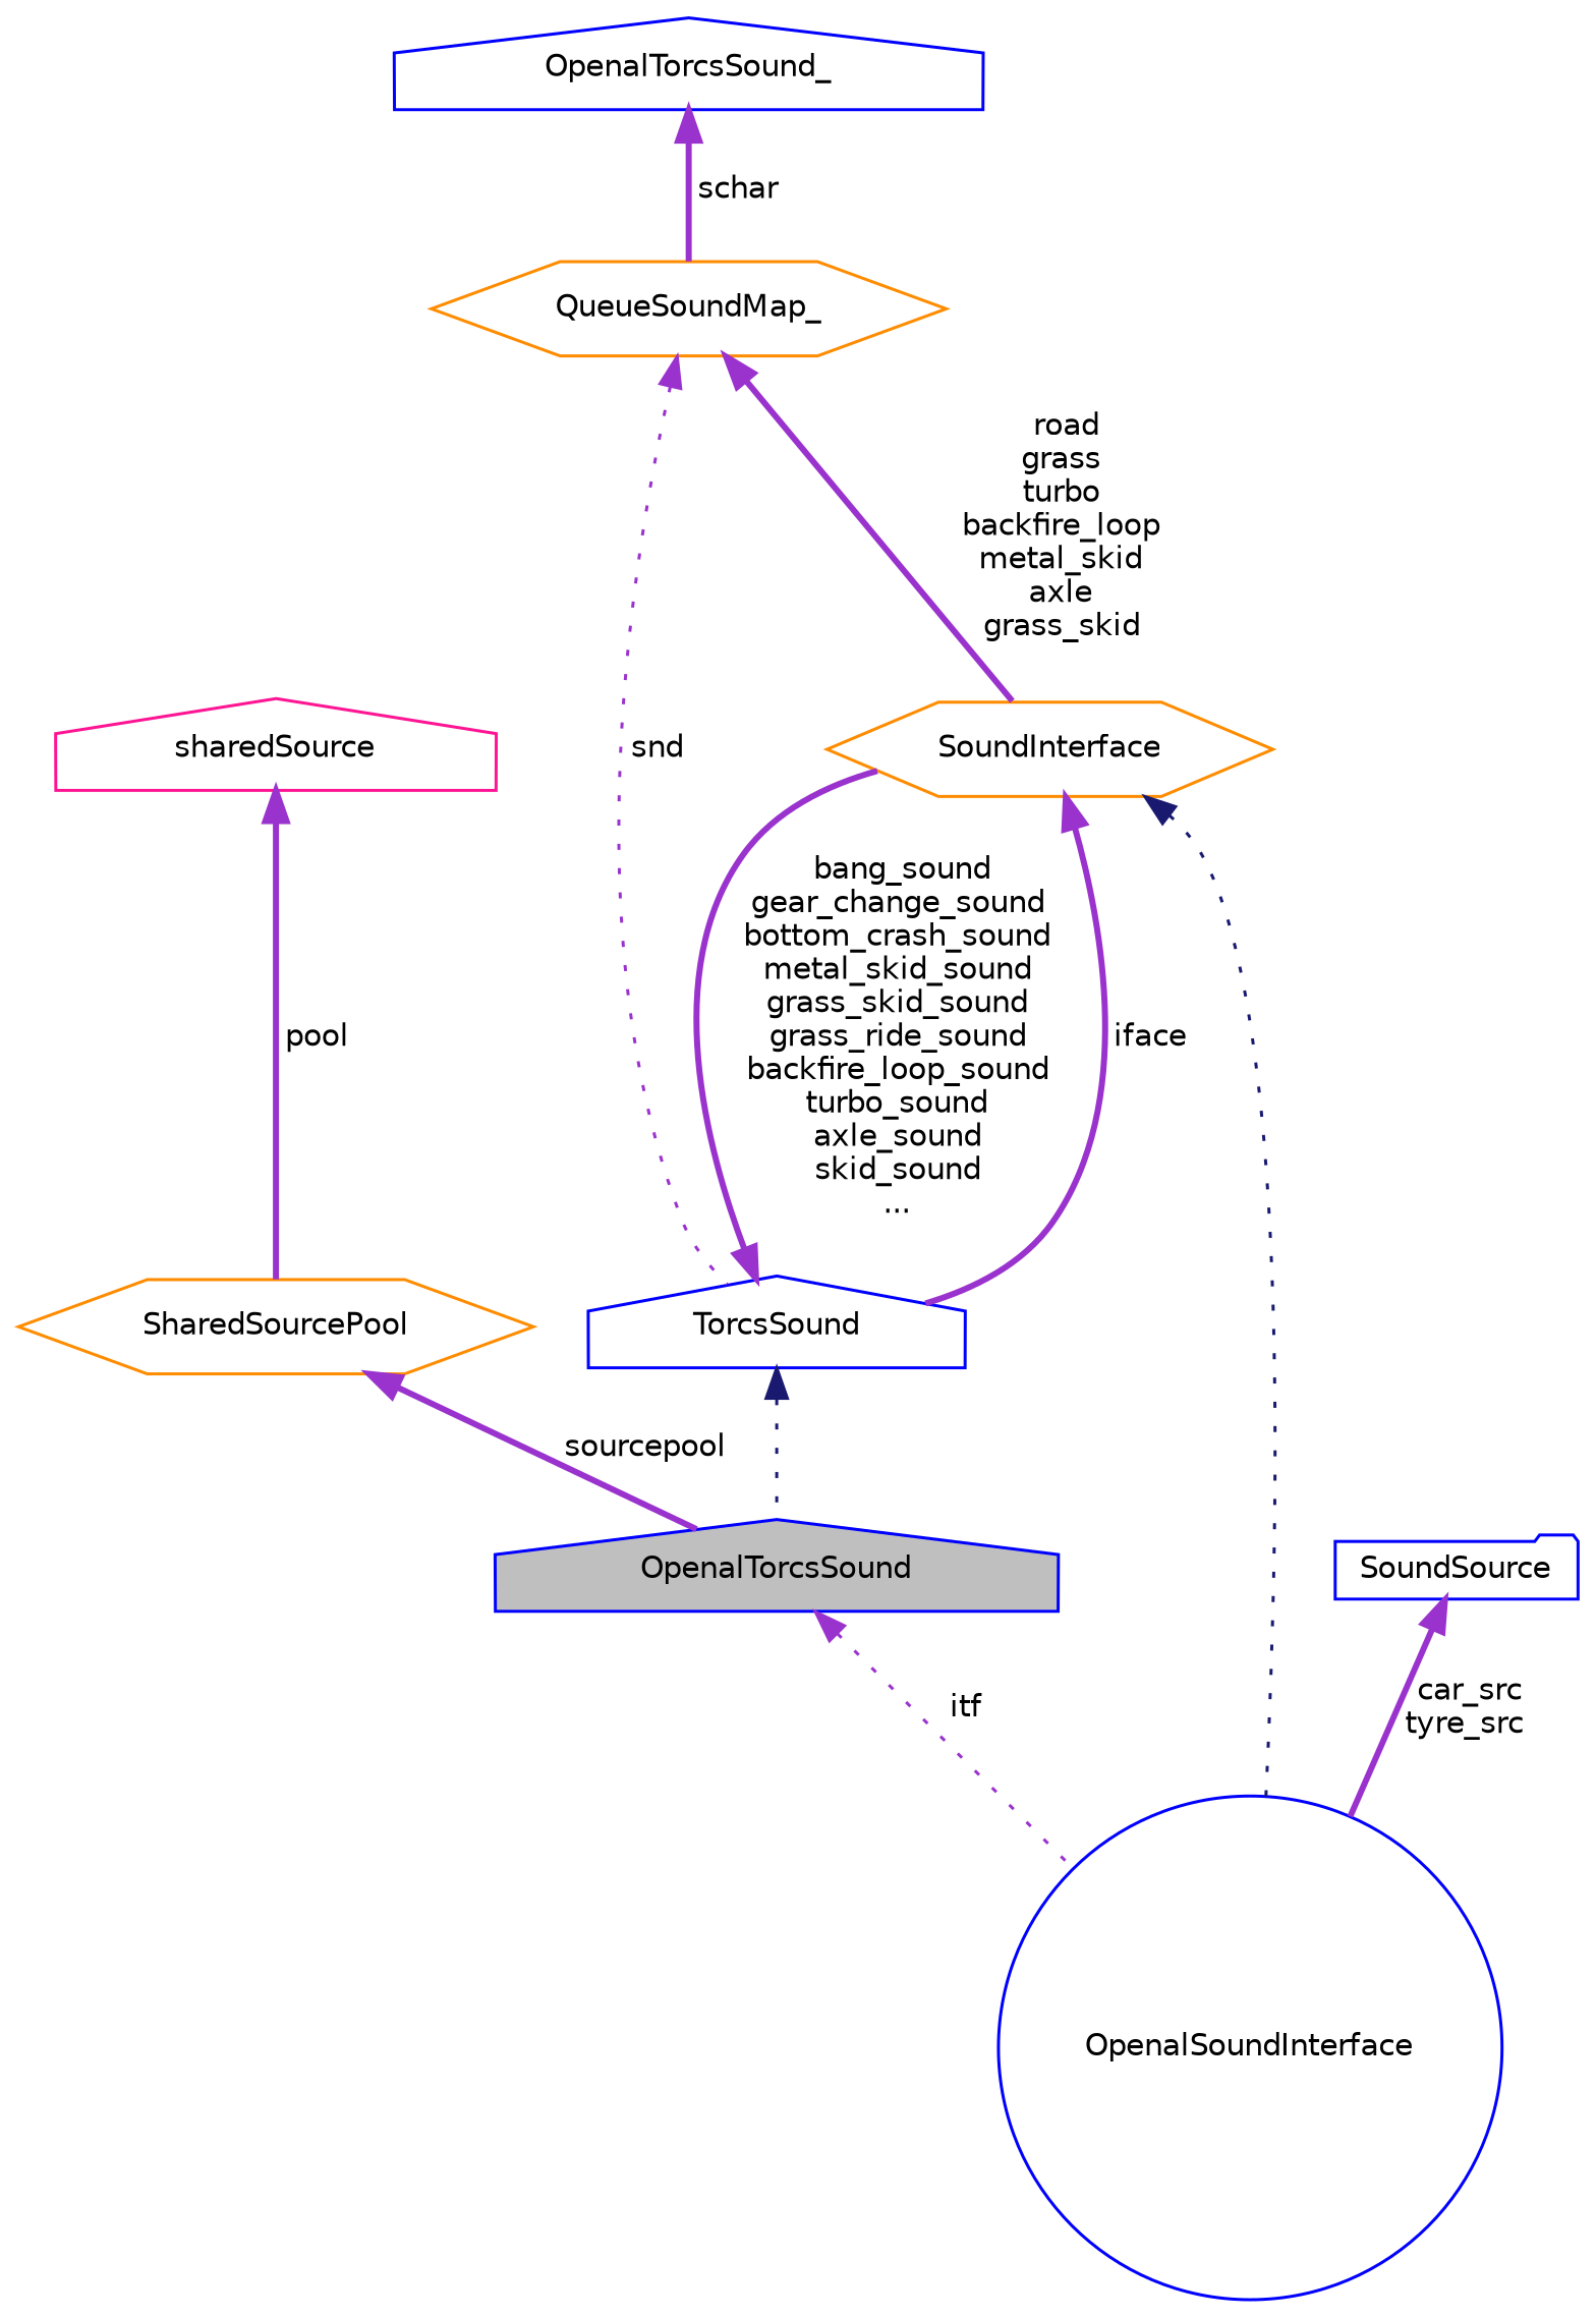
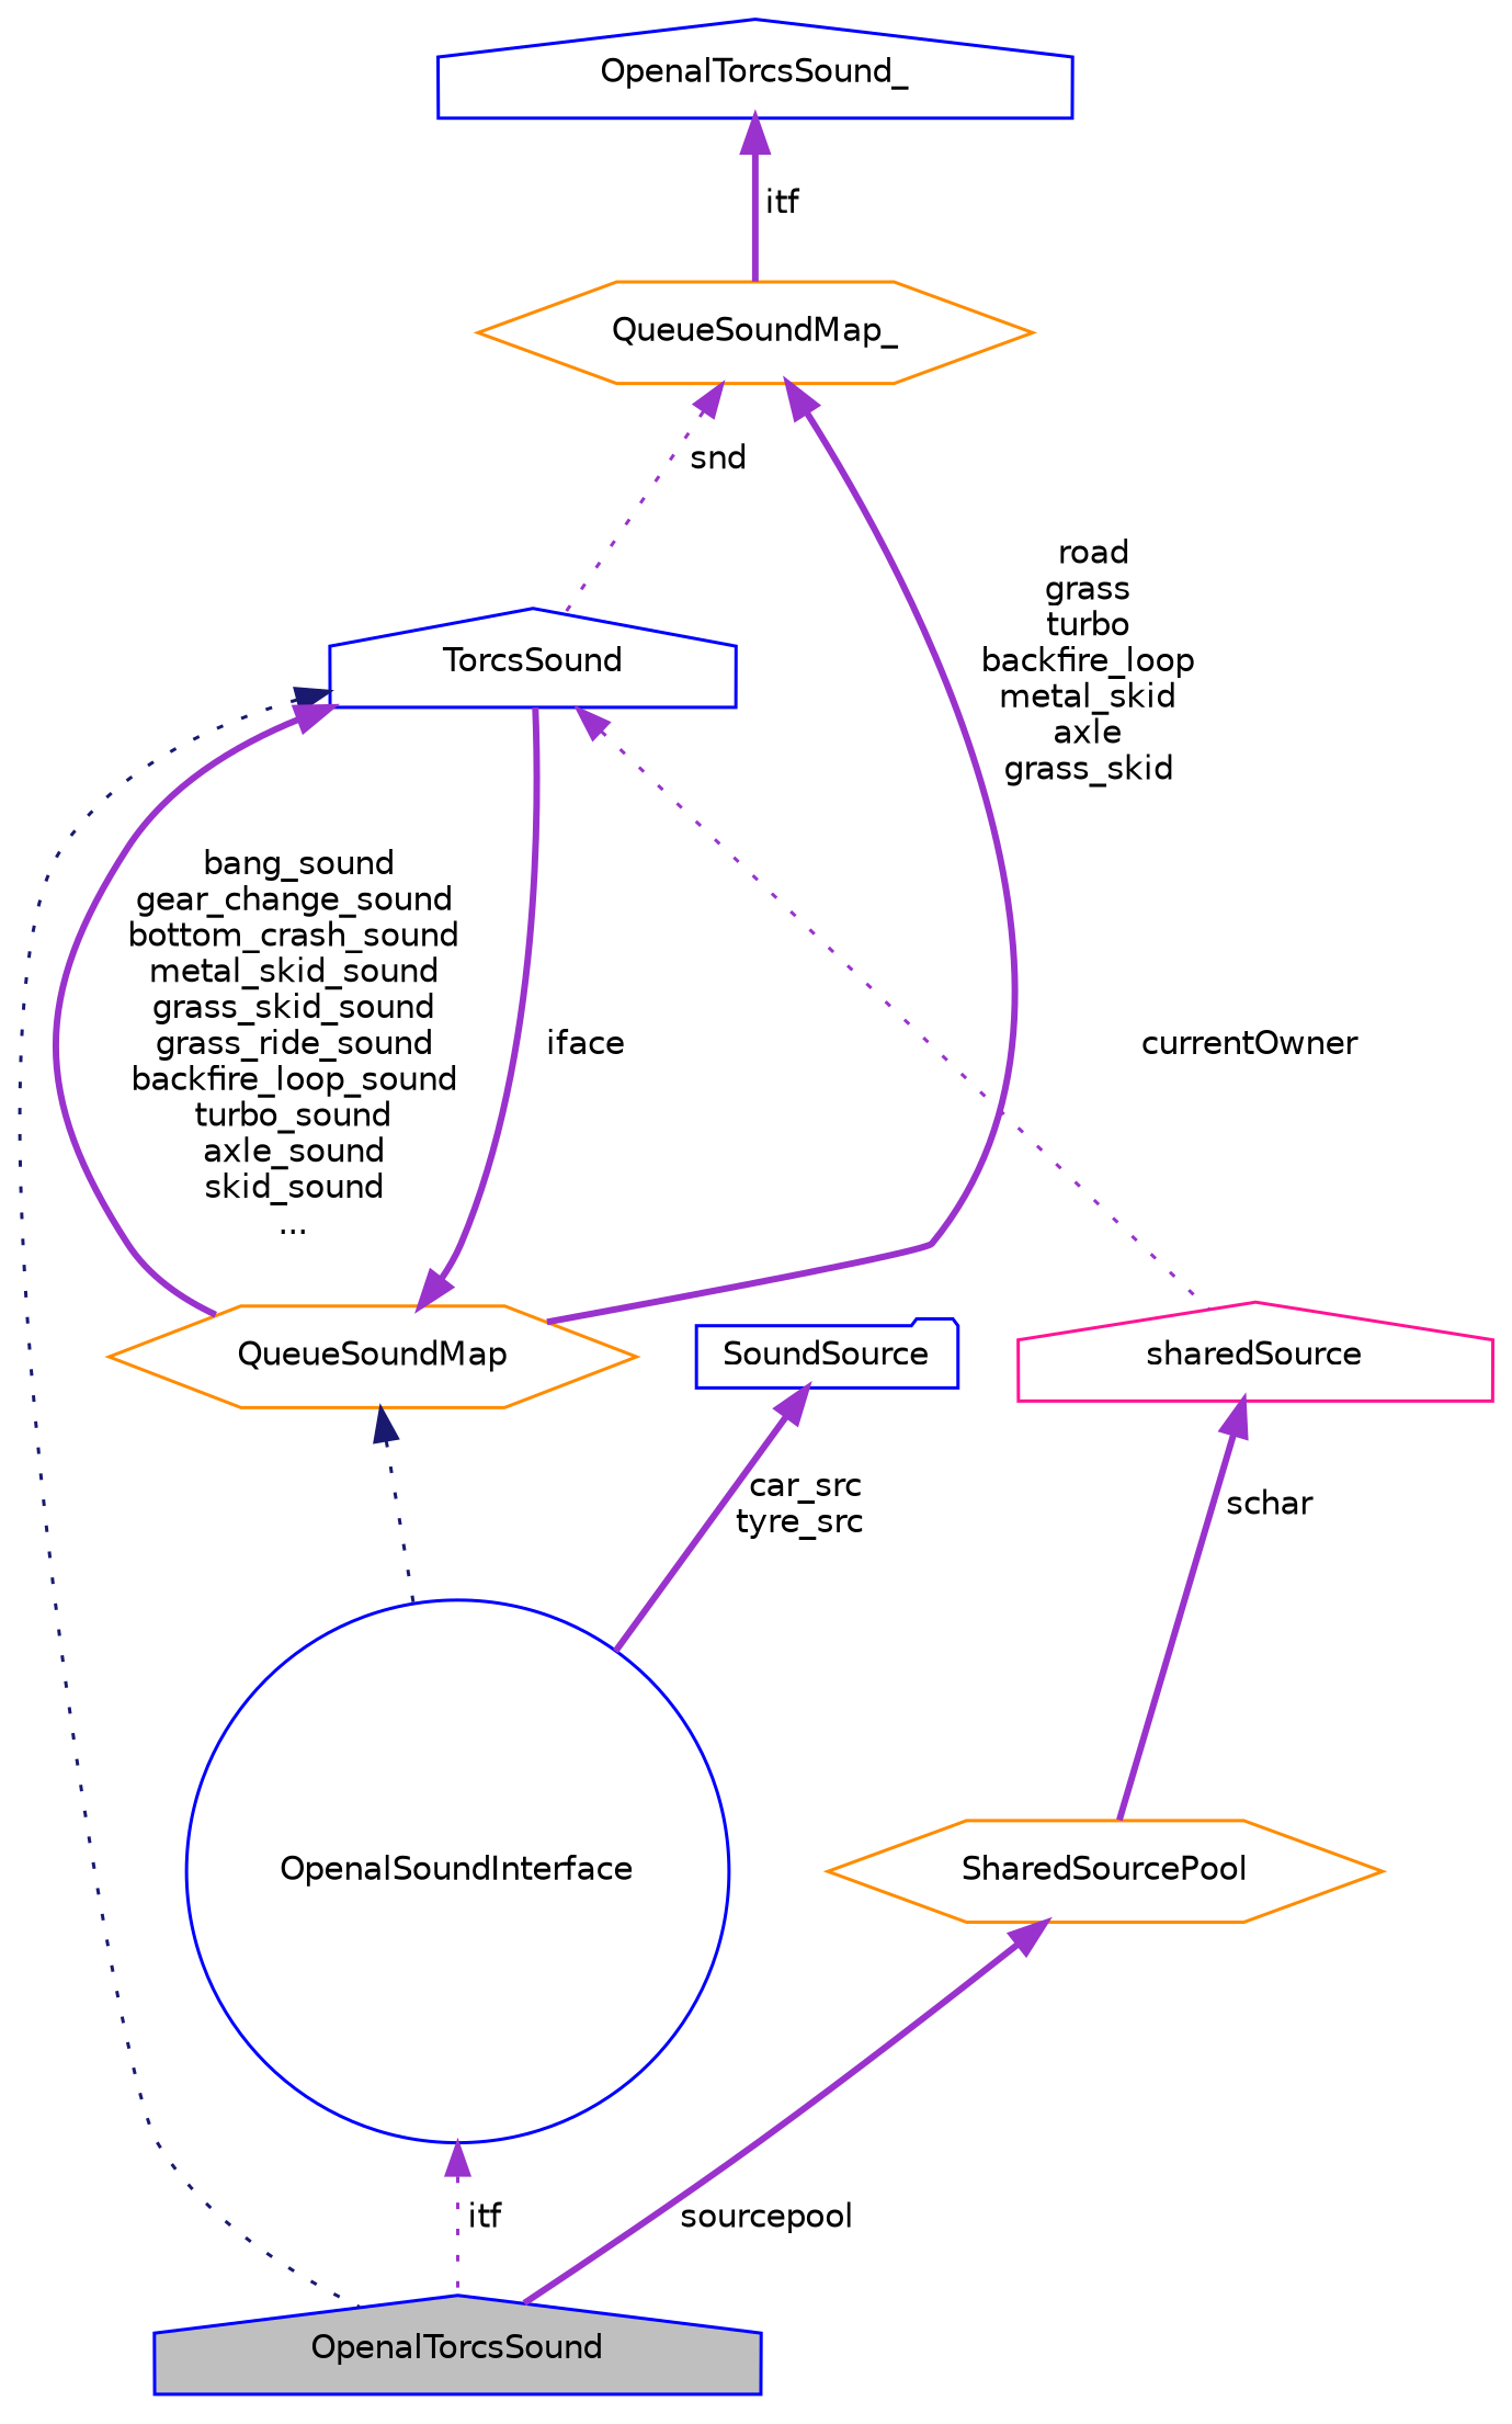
  digraph {
    node [color=blue fillcolor=white fontname=Helvetica fontsize=10 shape=house style=filled]
    edge [color=darkorchid3 dir=back fontname=Helvetica fontsize=10 labelfontname=Helvetica labelfontsize=10 style=bold]
    n1 [fillcolor=grey75 fontcolor=black height=0.2 label=OpenalTorcsSound width=0.4]
    n2 [height=0.2 label=TorcsSound width=0.4]
-   n3 [color=darkorange height=0.2 label=SoundInterface shape=hexagon width=0.4]
+   n3 [color=darkorange height=0.2 label=QueueSoundMap shape=hexagon width=0.4]
    n4 [color=deeppink height=0.2 label=sharedSource width=0.4]
    n5 [height=0.2 label=OpenalSoundInterface shape=circle width=0.4]
    n6 [color=darkorange height=0.2 label=QueueSoundMap_ shape=hexagon width=0.4]
    n7 [color=darkorange height=0.2 label=SharedSourcePool shape=hexagon width=0.4]
    n8 [height=0.2 label=OpenalTorcsSound_ width=0.4]
    n9 [height=0.2 label=SoundSource shape=folder width=0.4]
    n2 -> n1 [color=midnightblue style=dotted]
    n2 -> n3 [label=" bang_sound\ngear_change_sound\nbottom_crash_sound\nmetal_skid_sound\ngrass_skid_sound\ngrass_ride_sound\nbackfire_loop_sound\nturbo_sound\naxle_sound\nskid_sound\n..."]
+   n2 -> n4 [label=" currentOwner" style=dotted]
    n3 -> n2 [label=" iface"]
    n3 -> n5 [color=midnightblue style=dotted]
-   n4 -> n7 [label=" pool"]
-   n1 -> n5 [label=" itf" style=dotted]
+   n4 -> n7 [label=" schar"]
+   n5 -> n1 [label=" itf" style=dotted]
    n6 -> n2 [label=" snd" style=dotted]
    n6 -> n3 [label=" road\ngrass\nturbo\nbackfire_loop\nmetal_skid\naxle\ngrass_skid"]
    n7 -> n1 [label=" sourcepool"]
-   n8 -> n6 [label=" schar"]
+   n8 -> n6 [label=" itf"]
    n9 -> n5 [label=" car_src\ntyre_src"]
  }
